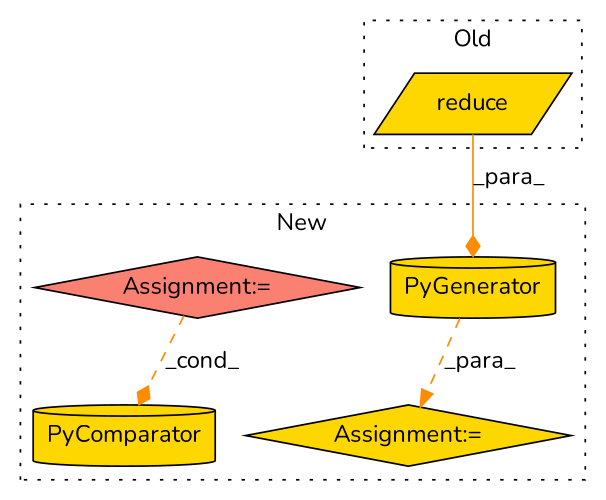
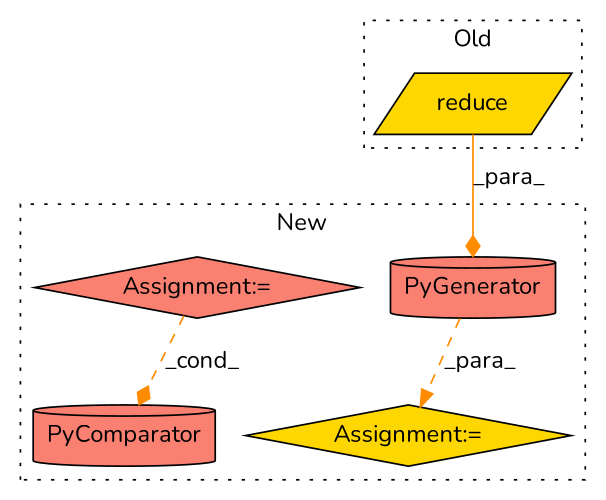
  digraph {
    fontname=Nunito
    node [a=7 fillcolor=salmon fontname=Nunito l=24 s=6180 shape=cylinder style=filled]
    edge [arrowhead=diamond color=darkorange fontname=Nunito style=dashed]
-   n1 [a=113 fillcolor=gold label=PyComparator]
+   n1 [a=113 label=PyComparator]
    n2 [fillcolor=gold l=1 label="Assignment:=" s=6091 shape=diamond]
-   n3 [a=107 fillcolor=gold l=103 label=PyGenerator s=6107]
+   n3 [a=107 l=103 label=PyGenerator s=6107]
    n4 [label="Assignment:=" shape=diamond]
    n5 [a=32 fillcolor=gold l="7,1" label=reduce s="5303,5358" shape=parallelogram]
    subgraph cluster_1 {
      label=New
      style=dotted
      n1
      n2
      n3
      n4
    }
    subgraph cluster_2 {
      label=Old
      style=dotted
      n5
    }
    n3 -> n2 [arrowhead=normal label=_para_]
    n4 -> n1 [label=_cond_]
    n5 -> n3 [label=_para_ style=solid]
  }
